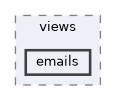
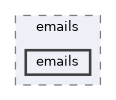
  digraph {
    compound=true
    n1 [color=grey25 fillcolor="#edf0f7" fontname=Helvetica fontsize=10 height=0.2 label=emails shape=box style="filled,bold" width=0.4]
    subgraph cluster_1 {
      bgcolor="#edf0f7"
      fontname=Helvetica
      fontsize=10
-     label=views
+     label=emails
      pencolor=grey50
      style="filled,dashed"
      n1
    }
  }
